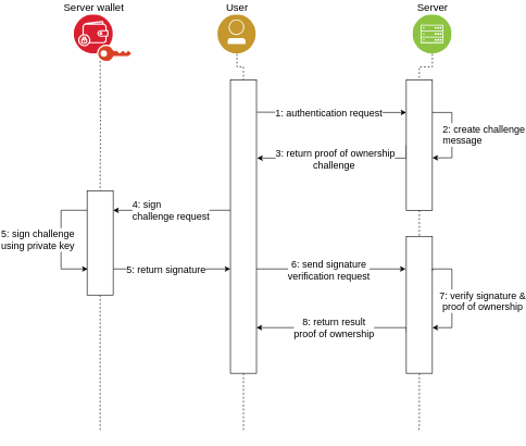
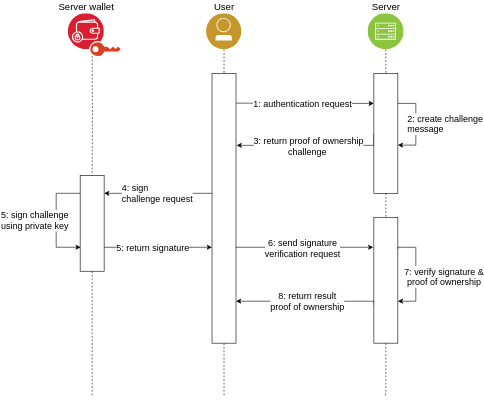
  <mxCell id="0" />
  <mxCell id="1" parent="0" />
  <mxCell id="2" style="edgeStyle=orthogonalEdgeStyle;rounded=0;orthogonalLoop=1;jettySize=auto;html=1;endArrow=none;endFill=0;dashed=1;" parent="1" source="30" edge="1"><mxGeometry relative="1" as="geometry"><mxPoint x="569" y="660" as="targetPoint" /><Array as="points"><mxPoint x="570" y="650" /><mxPoint x="570" y="650" /></Array></mxGeometry></mxCell>
- <mxCell id="3" value="&lt;font style=&quot;font-size: 16px;&quot;&gt;Server&lt;/font&gt;" style="image;aspect=fixed;perimeter=ellipsePerimeter;html=1;align=center;shadow=0;dashed=0;fontColor=#000000;labelBackgroundColor=none;fontSize=12;spacingTop=3;image=img/lib/ibm/infrastructure/mobile_backend.svg;labelPosition=center;verticalLabelPosition=top;verticalAlign=bottom;" parent="1" vertex="1"><mxGeometry x="560" y="20" width="60" height="60" as="geometry" /></mxCell>
+ <mxCell id="3" value="&lt;font style=&quot;font-size: 16px;&quot;&gt;Server&lt;/font&gt;" style="image;aspect=fixed;perimeter=ellipsePerimeter;html=1;align=center;shadow=0;dashed=0;fontColor=#000000;labelBackgroundColor=none;fontSize=12;spacingTop=3;image=img/lib/ibm/infrastructure/mobile_backend.svg;labelPosition=center;verticalLabelPosition=top;verticalAlign=bottom;" parent="1" vertex="1"><mxGeometry x="540" y="20" width="60" height="60" as="geometry" /></mxCell>
  <mxCell id="4" style="edgeStyle=orthogonalEdgeStyle;rounded=0;orthogonalLoop=1;jettySize=auto;html=1;endArrow=none;endFill=0;dashed=1;" parent="1" source="7" edge="1"><mxGeometry relative="1" as="geometry"><mxPoint x="300" y="660" as="targetPoint" /></mxGeometry></mxCell>
- <mxCell id="5" value="&lt;font style=&quot;font-size: 16px;&quot;&gt;User&lt;/font&gt;" style="image;aspect=fixed;perimeter=ellipsePerimeter;html=1;align=center;shadow=0;dashed=0;fontColor=#000000;labelBackgroundColor=none;fontSize=12;spacingTop=3;image=img/lib/ibm/blockchain/blockchain_developer.svg;labelPosition=center;verticalLabelPosition=top;verticalAlign=bottom;" parent="1" vertex="1"><mxGeometry x="260" y="20" width="60" height="60" as="geometry" /></mxCell>
+ <mxCell id="5" value="&lt;font style=&quot;font-size: 16px;&quot;&gt;User&lt;/font&gt;" style="image;aspect=fixed;perimeter=ellipsePerimeter;html=1;align=center;shadow=0;dashed=0;fontColor=#000000;labelBackgroundColor=none;fontSize=12;spacingTop=3;image=img/lib/ibm/blockchain/blockchain_developer.svg;labelPosition=center;verticalLabelPosition=top;verticalAlign=bottom;" parent="1" vertex="1"><mxGeometry x="270" y="20" width="60" height="60" as="geometry" /></mxCell>
  <mxCell id="6" value="" style="edgeStyle=orthogonalEdgeStyle;rounded=0;orthogonalLoop=1;jettySize=auto;html=1;endArrow=none;endFill=0;dashed=1;" parent="1" source="5" target="7" edge="1"><mxGeometry relative="1" as="geometry"><mxPoint x="300" y="650" as="targetPoint" /><mxPoint x="300" y="80" as="sourcePoint" /></mxGeometry></mxCell>
  <mxCell id="7" value="" style="rounded=0;whiteSpace=wrap;html=1;" parent="1" vertex="1"><mxGeometry x="280" y="120" width="40" height="450" as="geometry" /></mxCell>
  <mxCell id="8" value="" style="edgeStyle=orthogonalEdgeStyle;rounded=0;orthogonalLoop=1;jettySize=auto;html=1;endArrow=none;endFill=0;dashed=1;" parent="1" source="3" target="13" edge="1"><mxGeometry relative="1" as="geometry"><mxPoint x="570" y="660" as="targetPoint" /><mxPoint x="570" y="80" as="sourcePoint" /></mxGeometry></mxCell>
  <mxCell id="9" style="edgeStyle=orthogonalEdgeStyle;rounded=0;orthogonalLoop=1;jettySize=auto;html=1;exitX=0;exitY=0.25;exitDx=0;exitDy=0;entryX=1.014;entryY=0.11;entryDx=0;entryDy=0;entryPerimeter=0;startArrow=classic;startFill=1;endArrow=none;endFill=0;" parent="1" source="13" target="7" edge="1"><mxGeometry relative="1" as="geometry" /></mxCell>
  <mxCell id="10" value="&lt;font style=&quot;font-size: 15px;&quot;&gt;1: authentication request&lt;/font&gt;" style="edgeLabel;html=1;align=center;verticalAlign=middle;resizable=0;points=[];fontSize=15;" parent="9" vertex="1" connectable="0"><mxGeometry x="-0.083" relative="1" as="geometry"><mxPoint x="-15" as="offset" /></mxGeometry></mxCell>
  <mxCell id="11" style="edgeStyle=orthogonalEdgeStyle;rounded=0;orthogonalLoop=1;jettySize=auto;html=1;exitX=0;exitY=0.5;exitDx=0;exitDy=0;" parent="1" source="13" edge="1"><mxGeometry relative="1" as="geometry"><mxPoint x="321" y="240" as="targetPoint" /><Array as="points"><mxPoint x="550" y="240" /><mxPoint x="321" y="240" /></Array></mxGeometry></mxCell>
  <mxCell id="12" value="&lt;font style=&quot;font-size: 15px;&quot;&gt;3: return proof of ownership&lt;br style=&quot;font-size: 15px;&quot;&gt;challenge&amp;nbsp;&lt;/font&gt;" style="edgeLabel;html=1;align=center;verticalAlign=middle;resizable=0;points=[];fontSize=15;" parent="11" vertex="1" connectable="0"><mxGeometry x="-0.094" y="-2" relative="1" as="geometry"><mxPoint x="-17" y="2" as="offset" /></mxGeometry></mxCell>
  <mxCell id="13" value="" style="rounded=0;whiteSpace=wrap;html=1;" parent="1" vertex="1"><mxGeometry x="550" y="120" width="40" height="200" as="geometry" /></mxCell>
  <mxCell id="14" style="edgeStyle=orthogonalEdgeStyle;rounded=0;orthogonalLoop=1;jettySize=auto;html=1;endArrow=none;endFill=0;dashed=1;" parent="1" source="17" edge="1"><mxGeometry relative="1" as="geometry"><mxPoint x="80" y="660" as="targetPoint" /></mxGeometry></mxCell>
  <mxCell id="15" style="edgeStyle=orthogonalEdgeStyle;rounded=0;orthogonalLoop=1;jettySize=auto;html=1;exitX=1;exitY=0.75;exitDx=0;exitDy=0;" parent="1" source="17" edge="1"><mxGeometry relative="1" as="geometry"><mxPoint x="280" y="410" as="targetPoint" /><Array as="points"><mxPoint x="100" y="410" /><mxPoint x="280" y="410" /></Array></mxGeometry></mxCell>
  <mxCell id="16" value="&lt;font style=&quot;font-size: 15px;&quot;&gt;5: return signature&lt;/font&gt;" style="edgeLabel;html=1;align=center;verticalAlign=middle;resizable=0;points=[];fontSize=15;" parent="15" vertex="1" connectable="0"><mxGeometry x="-0.427" y="-1" relative="1" as="geometry"><mxPoint x="28" y="-1" as="offset" /></mxGeometry></mxCell>
  <mxCell id="17" value="" style="rounded=0;whiteSpace=wrap;html=1;" parent="1" vertex="1"><mxGeometry x="60" y="290" width="40" height="160" as="geometry" /></mxCell>
  <mxCell id="18" value="&lt;font style=&quot;font-size: 15px;&quot;&gt;4: sign&lt;br style=&quot;border-color: var(--border-color);&quot;&gt;challenge request&lt;/font&gt;" style="edgeStyle=orthogonalEdgeStyle;rounded=0;orthogonalLoop=1;jettySize=auto;html=1;entryX=1;entryY=0.188;entryDx=0;entryDy=0;entryPerimeter=0;align=left;" parent="1" source="7" target="17" edge="1"><mxGeometry x="0.689" relative="1" as="geometry"><Array as="points"><mxPoint x="230" y="320" /><mxPoint x="230" y="320" /></Array><mxPoint as="offset" /></mxGeometry></mxCell>
  <mxCell id="19" value="" style="edgeStyle=orthogonalEdgeStyle;rounded=0;orthogonalLoop=1;jettySize=auto;html=1;endArrow=none;endFill=0;dashed=1;" parent="1" target="17" edge="1"><mxGeometry relative="1" as="geometry"><mxPoint x="340" y="725" as="targetPoint" /><mxPoint x="80" y="85" as="sourcePoint" /></mxGeometry></mxCell>
  <mxCell id="20" value="" style="group;movable=1;resizable=1;rotatable=1;deletable=1;editable=1;locked=0;connectable=1;" parent="1" vertex="1" connectable="0"><mxGeometry x="40" y="20" width="89" height="72" as="geometry" /></mxCell>
  <mxCell id="21" value="&lt;font style=&quot;font-size: 16px;&quot;&gt;Server wallet&lt;/font&gt;" style="image;aspect=fixed;perimeter=ellipsePerimeter;html=1;align=center;shadow=0;dashed=0;fontColor=#000000;labelBackgroundColor=none;fontSize=12;spacingTop=3;image=img/lib/ibm/blockchain/wallet.svg;labelPosition=center;verticalLabelPosition=top;verticalAlign=bottom;" parent="20" vertex="1"><mxGeometry width="60" height="60" as="geometry" /></mxCell>
  <mxCell id="22" value="" style="sketch=0;pointerEvents=1;shadow=0;dashed=0;html=1;strokeColor=#FFFFFF;labelPosition=center;verticalLabelPosition=bottom;verticalAlign=top;outlineConnect=0;align=center;shape=mxgraph.office.security.key_permissions;fillColor=#DA4026;rotation=-90;strokeWidth=2;" parent="20" vertex="1"><mxGeometry x="50" y="33" width="25" height="53" as="geometry" /></mxCell>
  <mxCell id="23" style="edgeStyle=orthogonalEdgeStyle;rounded=0;orthogonalLoop=1;jettySize=auto;html=1;exitX=1;exitY=0.25;exitDx=0;exitDy=0;entryX=1;entryY=0.598;entryDx=0;entryDy=0;entryPerimeter=0;" parent="1" source="13" target="13" edge="1"><mxGeometry relative="1" as="geometry"><mxPoint x="590" y="160.05" as="sourcePoint" /><mxPoint x="600" y="240" as="targetPoint" /><Array as="points"><mxPoint x="620" y="170" /><mxPoint x="620" y="240" /></Array></mxGeometry></mxCell>
  <mxCell id="24" value="&lt;font style=&quot;font-size: 15px;&quot;&gt;2: create challenge&lt;br style=&quot;font-size: 15px;&quot;&gt;message&lt;/font&gt;" style="edgeLabel;html=1;align=left;verticalAlign=middle;resizable=0;points=[];labelPosition=right;verticalLabelPosition=middle;fontSize=15;" parent="23" vertex="1" connectable="0"><mxGeometry y="4" relative="1" as="geometry"><mxPoint x="-20" y="-2" as="offset" /></mxGeometry></mxCell>
  <mxCell id="25" style="edgeStyle=orthogonalEdgeStyle;rounded=0;orthogonalLoop=1;jettySize=auto;html=1;" parent="1" edge="1"><mxGeometry relative="1" as="geometry"><mxPoint x="60" y="320" as="sourcePoint" /><mxPoint x="61" y="410" as="targetPoint" /><Array as="points"><mxPoint x="20" y="320" /><mxPoint x="20" y="410" /><mxPoint x="61" y="410" /></Array></mxGeometry></mxCell>
  <mxCell id="26" value="&lt;font style=&quot;font-size: 15px;&quot;&gt;5: sign challenge &lt;br style=&quot;font-size: 15px;&quot;&gt;&lt;span style=&quot;text-align: left; font-size: 15px;&quot;&gt;using private key&lt;/span&gt;&lt;/font&gt;" style="edgeLabel;html=1;align=right;verticalAlign=middle;resizable=0;points=[];labelPosition=left;verticalLabelPosition=middle;fontSize=15;" parent="25" vertex="1" connectable="0"><mxGeometry x="0.063" y="2" relative="1" as="geometry"><mxPoint x="19" y="-7" as="offset" /></mxGeometry></mxCell>
  <mxCell id="27" value="" style="edgeStyle=orthogonalEdgeStyle;rounded=0;orthogonalLoop=1;jettySize=auto;html=1;endArrow=none;endFill=0;dashed=1;" parent="1" source="13" target="30" edge="1"><mxGeometry relative="1" as="geometry"><mxPoint x="570" y="660" as="targetPoint" /><Array as="points" /><mxPoint x="570" y="320" as="sourcePoint" /></mxGeometry></mxCell>
  <mxCell id="28" style="edgeStyle=orthogonalEdgeStyle;rounded=0;orthogonalLoop=1;jettySize=auto;html=1;exitX=0.007;exitY=0.699;exitDx=0;exitDy=0;exitPerimeter=0;" parent="1" source="30" edge="1"><mxGeometry relative="1" as="geometry"><mxPoint x="320" y="500" as="targetPoint" /><Array as="points"><mxPoint x="550" y="500" /></Array></mxGeometry></mxCell>
  <mxCell id="29" value="&lt;font style=&quot;font-size: 15px;&quot;&gt;8: return result&lt;br style=&quot;font-size: 15px;&quot;&gt;proof of ownership&lt;/font&gt;" style="edgeLabel;html=1;align=center;verticalAlign=middle;resizable=0;points=[];fontSize=15;" parent="28" vertex="1" connectable="0"><mxGeometry x="0.101" y="4" relative="1" as="geometry"><mxPoint x="12" y="-5" as="offset" /></mxGeometry></mxCell>
  <mxCell id="30" value="" style="rounded=0;whiteSpace=wrap;html=1;" parent="1" vertex="1"><mxGeometry x="550" y="360" width="40" height="210" as="geometry" /></mxCell>
  <mxCell id="31" style="edgeStyle=orthogonalEdgeStyle;rounded=0;orthogonalLoop=1;jettySize=auto;html=1;" parent="1" source="7" edge="1"><mxGeometry relative="1" as="geometry"><mxPoint x="549" y="410" as="targetPoint" /><Array as="points"><mxPoint x="380" y="410" /><mxPoint x="380" y="410" /></Array></mxGeometry></mxCell>
  <mxCell id="32" value="&lt;font style=&quot;font-size: 15px;&quot;&gt;6: send signature&lt;br style=&quot;font-size: 15px;&quot;&gt;verification request&lt;/font&gt;" style="edgeLabel;html=1;align=center;verticalAlign=middle;resizable=0;points=[];fontSize=15;" parent="31" vertex="1" connectable="0"><mxGeometry x="-0.2" y="2" relative="1" as="geometry"><mxPoint x="18" y="2" as="offset" /></mxGeometry></mxCell>
  <mxCell id="33" style="edgeStyle=orthogonalEdgeStyle;rounded=0;orthogonalLoop=1;jettySize=auto;html=1;exitX=1;exitY=0.25;exitDx=0;exitDy=0;" parent="1" source="30" edge="1"><mxGeometry relative="1" as="geometry"><mxPoint x="590" y="500" as="targetPoint" /><Array as="points"><mxPoint x="620" y="410" /><mxPoint x="620" y="500" /></Array></mxGeometry></mxCell>
  <mxCell id="34" value="7: verify signature &amp;amp;&lt;br style=&quot;border-color: var(--border-color); text-align: left; font-size: 15px;&quot;&gt;&lt;span style=&quot;text-align: left; font-size: 15px;&quot;&gt;proof of ownership&lt;/span&gt;" style="edgeLabel;html=1;align=center;verticalAlign=middle;resizable=0;points=[];fontSize=15;" parent="33" vertex="1" connectable="0"><mxGeometry x="0.054" y="1" relative="1" as="geometry"><mxPoint x="45" y="1" as="offset" /></mxGeometry></mxCell>
